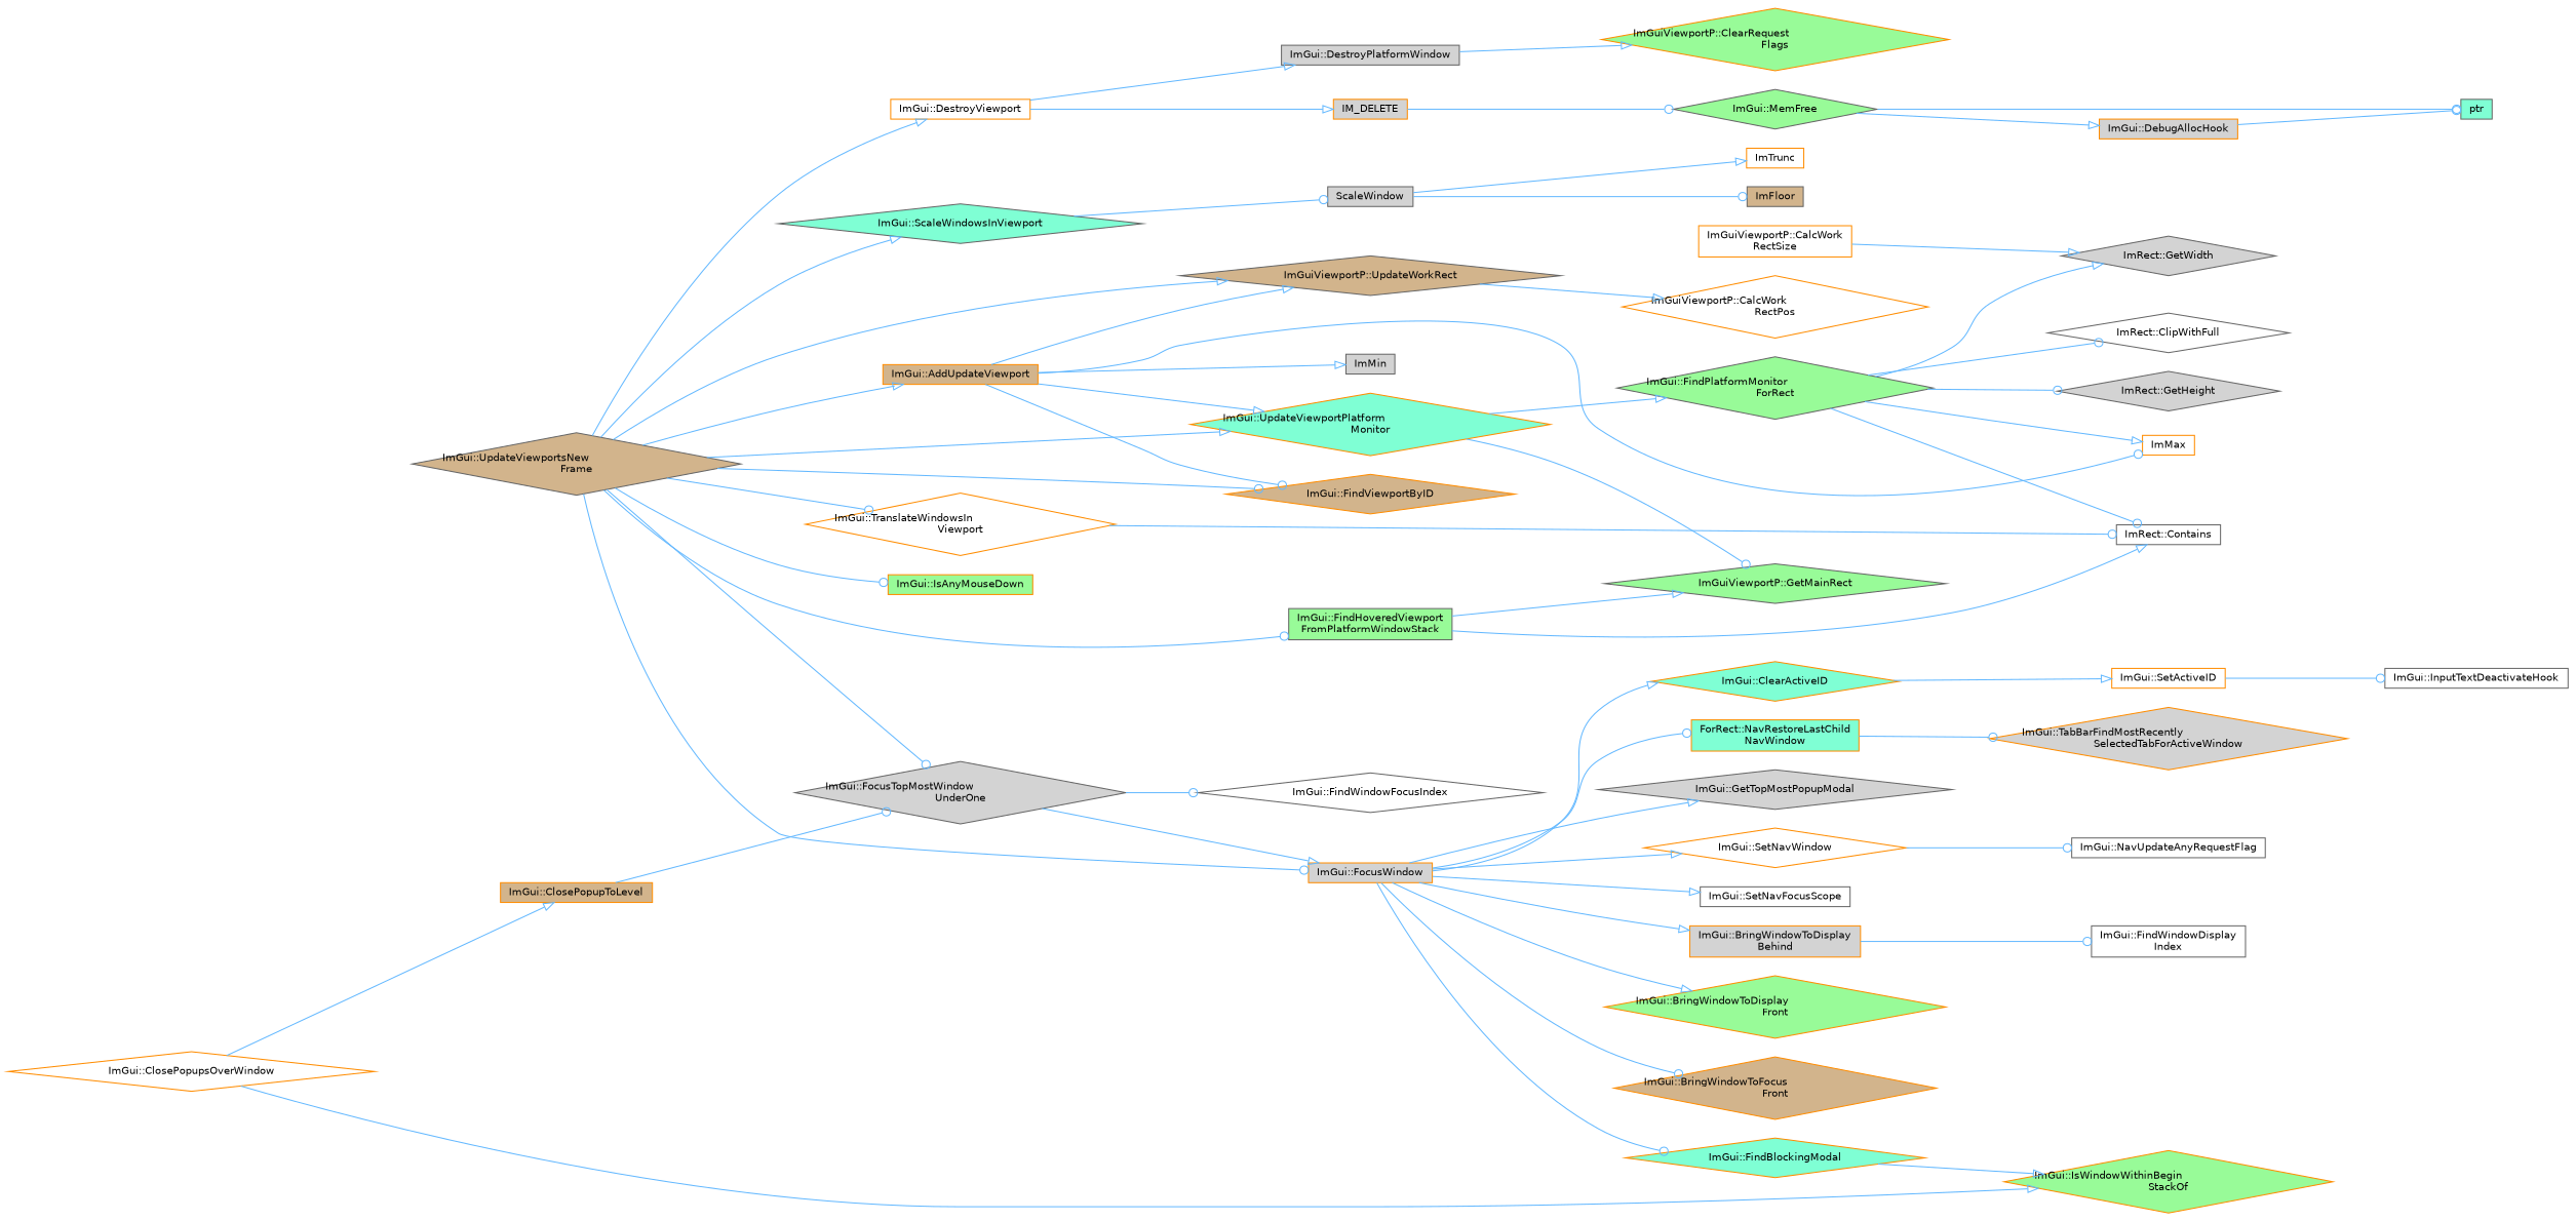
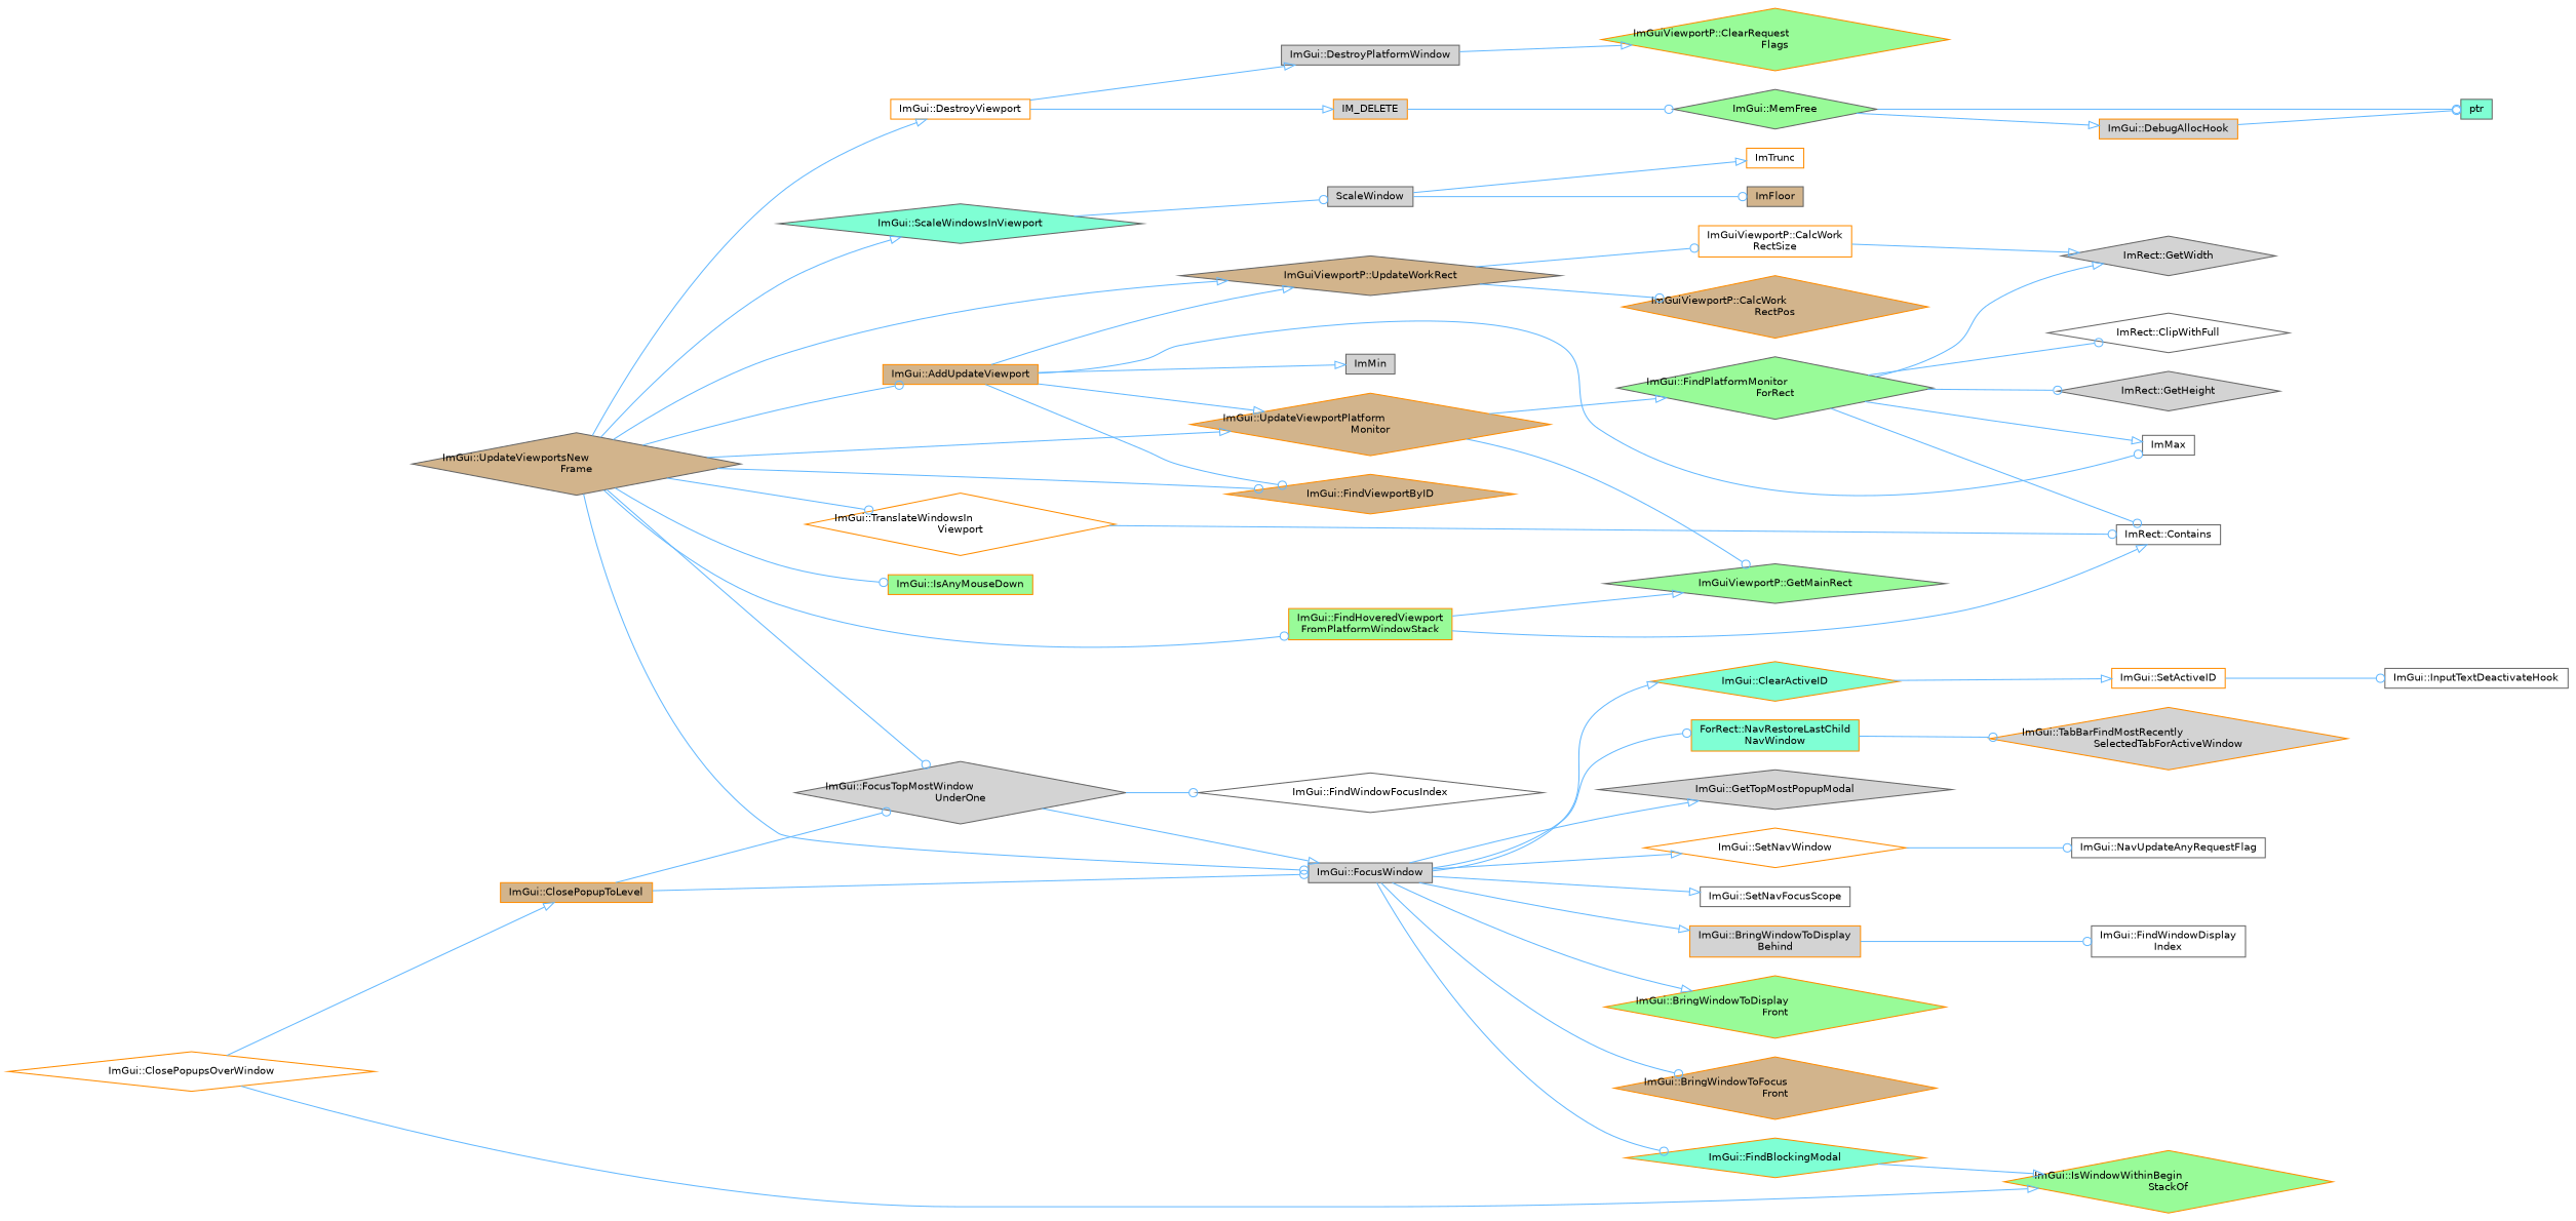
  digraph {
    rankdir=LR
    node [color=darkorange fillcolor=white fontname=Helvetica fontsize=10 shape=diamond style=filled]
    edge [arrowhead=odot color=steelblue1 fontname=Helvetica fontsize=10 labelfontname=Helvetica labelfontsize=10 style=solid]
    n1 [color=gray40 fillcolor=tan fontcolor=black height=0.2 label="ImGui::UpdateViewportsNew\lFrame" width=0.4]
    n2 [fillcolor=tan height=0.2 label="ImGui::AddUpdateViewport" shape=box width=0.4]
    n3 [fillcolor=tan height=0.2 label="ImGui::FindViewportByID" width=0.4]
-   n4 [fillcolor=aquamarine height=0.2 label="ImGui::UpdateViewportPlatform\lMonitor" width=0.4]
+   n4 [fillcolor=tan height=0.2 label="ImGui::UpdateViewportPlatform\lMonitor" width=0.4]
    n5 [color=gray40 fillcolor=tan height=0.2 label="ImGuiViewportP::UpdateWorkRect" width=0.4]
    n6 [height=0.2 label="ImGui::DestroyViewport" shape=box width=0.4]
-   n7 [color=gray40 fillcolor=palegreen height=0.2 label="ImGui::FindHoveredViewport\lFromPlatformWindowStack" shape=box width=0.4]
+   n7 [fillcolor=palegreen height=0.2 label="ImGui::FindHoveredViewport\lFromPlatformWindowStack" shape=box width=0.4]
    n8 [color=gray40 fillcolor=lightgrey height=0.2 label="ImGui::FocusTopMostWindow\lUnderOne" width=0.4]
-   n9 [fillcolor=lightgrey height=0.2 label="ImGui::FocusWindow" shape=box width=0.4]
+   n9 [color=gray40 fillcolor=lightgrey height=0.2 label="ImGui::FocusWindow" shape=box width=0.4]
    n10 [fillcolor=palegreen height=0.2 label="ImGui::IsAnyMouseDown" shape=box width=0.4]
    n11 [color=gray40 fillcolor=aquamarine height=0.2 label="ImGui::ScaleWindowsInViewport" width=0.4]
    n12 [height=0.2 label="ImGui::TranslateWindowsIn\lViewport" width=0.4]
-   n13 [height=0.2 label=ImMax shape=box width=0.4]
+   n13 [color=gray40 height=0.2 label=ImMax shape=box width=0.4]
    n14 [color=gray40 fillcolor=lightgrey height=0.2 label=ImMin shape=box width=0.4]
    n15 [color=gray40 fillcolor=palegreen height=0.2 label="ImGui::FindPlatformMonitor\lForRect" width=0.4]
    n16 [color=gray40 fillcolor=palegreen height=0.2 label="ImGuiViewportP::GetMainRect" width=0.4]
-   n17 [height=0.2 label="ImGuiViewportP::CalcWork\lRectPos" width=0.4]
+   n17 [fillcolor=tan height=0.2 label="ImGuiViewportP::CalcWork\lRectPos" width=0.4]
    n18 [height=0.2 label="ImGuiViewportP::CalcWork\lRectSize" shape=box width=0.4]
    n19 [color=gray40 fillcolor=lightgrey height=0.2 label="ImGui::DestroyPlatformWindow" shape=box width=0.4]
    n20 [fillcolor=lightgrey height=0.2 label=IM_DELETE shape=box width=0.4]
    n21 [color=gray40 height=0.2 label="ImRect::Contains" shape=box width=0.4]
    n22 [color=gray40 height=0.2 label="ImGui::FindWindowFocusIndex" width=0.4]
    n23 [fillcolor=lightgrey height=0.2 label="ImGui::BringWindowToDisplay\lBehind" shape=box width=0.4]
    n24 [fillcolor=palegreen height=0.2 label="ImGui::BringWindowToDisplay\lFront" width=0.4]
    n25 [fillcolor=tan height=0.2 label="ImGui::BringWindowToFocus\lFront" width=0.4]
    n26 [fillcolor=aquamarine height=0.2 label="ImGui::ClearActiveID" width=0.4]
    n27 [fillcolor=aquamarine height=0.2 label="ImGui::FindBlockingModal" width=0.4]
    n28 [color=gray40 fillcolor=lightgrey height=0.2 label="ImGui::GetTopMostPopupModal" width=0.4]
    n29 [fillcolor=aquamarine height=0.2 label="ForRect::NavRestoreLastChild\lNavWindow" shape=box width=0.4]
    n30 [color=gray40 height=0.2 label="ImGui::SetNavFocusScope" shape=box width=0.4]
    n31 [height=0.2 label="ImGui::SetNavWindow" width=0.4]
    n32 [color=gray40 fillcolor=lightgrey height=0.2 label=ScaleWindow shape=box width=0.4]
    n33 [color=gray40 height=0.2 label="ImRect::ClipWithFull" width=0.4]
    n34 [color=gray40 fillcolor=lightgrey height=0.2 label="ImRect::GetHeight" width=0.4]
    n35 [color=gray40 fillcolor=lightgrey height=0.2 label="ImRect::GetWidth" width=0.4]
    n36 [fillcolor=palegreen height=0.2 label="ImGuiViewportP::ClearRequest\lFlags" width=0.4]
    n37 [color=gray40 fillcolor=palegreen height=0.2 label="ImGui::MemFree" width=0.4]
    n38 [fillcolor=lightgrey height=0.2 label="ImGui::DebugAllocHook" shape=box width=0.4]
    n39 [color=gray40 fillcolor=aquamarine height=0.2 label=ptr shape=box width=0.4]
    n40 [color=gray40 height=0.2 label="ImGui::FindWindowDisplay\lIndex" shape=box width=0.4]
    n41 [height=0.2 label="ImGui::SetActiveID" shape=box width=0.4]
    n42 [height=0.2 label="ImGui::ClosePopupsOverWindow" width=0.4]
    n43 [fillcolor=tan height=0.2 label="ImGui::ClosePopupToLevel" shape=box width=0.4]
    n44 [fillcolor=palegreen height=0.2 label="ImGui::IsWindowWithinBegin\lStackOf" width=0.4]
    n45 [fillcolor=lightgrey height=0.2 label="ImGui::TabBarFindMostRecently\lSelectedTabForActiveWindow" width=0.4]
    n46 [color=gray40 height=0.2 label="ImGui::NavUpdateAnyRequestFlag" shape=box width=0.4]
    n47 [color=gray40 height=0.2 label="ImGui::InputTextDeactivateHook" shape=box width=0.4]
    n48 [color=gray40 fillcolor=tan height=0.2 label=ImFloor shape=box width=0.4]
    n49 [height=0.2 label=ImTrunc shape=box width=0.4]
-   n1 -> n2 [arrowhead=onormal]
+   n1 -> n2
    n1 -> n3
    n1 -> n4 [arrowhead=onormal]
    n1 -> n5 [arrowhead=onormal]
    n1 -> n6 [arrowhead=onormal]
    n1 -> n7
    n1 -> n8
    n1 -> n9
    n1 -> n10
    n1 -> n11 [arrowhead=onormal]
    n1 -> n12
    n2 -> n3
    n2 -> n4 [arrowhead=onormal]
    n2 -> n5 [arrowhead=onormal]
    n2 -> n13
    n2 -> n14 [arrowhead=onormal]
    n4 -> n15 [arrowhead=onormal]
    n4 -> n16
-   n5 -> n17 [arrowhead=onormal]
+   n5 -> n17
+   n5 -> n18
    n6 -> n19 [arrowhead=onormal]
    n6 -> n20 [arrowhead=onormal]
    n7 -> n16 [arrowhead=onormal]
    n7 -> n21 [arrowhead=onormal]
    n8 -> n9 [arrowhead=onormal]
    n8 -> n22
    n9 -> n23 [arrowhead=onormal]
    n9 -> n24 [arrowhead=onormal]
    n9 -> n25
    n9 -> n26 [arrowhead=onormal]
    n9 -> n27
    n9 -> n28 [arrowhead=onormal]
    n9 -> n29
    n9 -> n30 [arrowhead=onormal]
    n9 -> n31 [arrowhead=onormal]
    n11 -> n32
    n12 -> n21
    n15 -> n13 [arrowhead=onormal]
    n15 -> n21
    n15 -> n33
    n15 -> n34
    n15 -> n35 [arrowhead=onormal]
    n18 -> n35 [arrowhead=onormal]
    n19 -> n36 [arrowhead=onormal]
    n20 -> n37
    n23 -> n40
    n26 -> n41 [arrowhead=onormal]
    n27 -> n44 [arrowhead=onormal]
    n29 -> n45
    n31 -> n46
    n32 -> n48
    n32 -> n49 [arrowhead=onormal]
    n37 -> n38 [arrowhead=onormal]
    n37 -> n39
    n38 -> n39
    n41 -> n47
    n42 -> n43 [arrowhead=onormal]
    n42 -> n44 [arrowhead=onormal]
    n43 -> n8
+   n43 -> n9
  }
